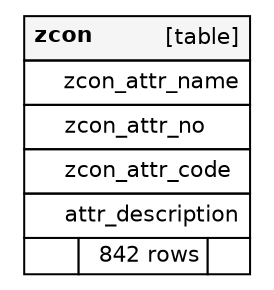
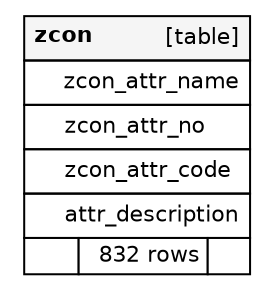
  digraph {
    bgcolor="#ffffff"
    fontname=Helvetica
    fontsize=11
    nodesep=0.18
    rankdir=TB
    ranksep=0.46
    ration=compress
-   n1 [fontname=Helvetica fontsize=11 label=<     <TABLE BORDER="0" CELLBORDER="1" CELLSPACING="0" BGCOLOR="#ffffff">       <TR><TD COLSPAN="3"  BGCOLOR="#f5f5f5"><TABLE BORDER="0" CELLSPACING="0"><TR><TD ALIGN="LEFT"><B>zcon</B></TD><TD ALIGN="RIGHT">[table]</TD></TR></TABLE></TD></TR>       <TR><TD PORT="zcon_attr_name" COLSPAN="3" ALIGN="LEFT"><TABLE BORDER="0" CELLSPACING="0" ALIGN="LEFT"><TR ALIGN="LEFT"><TD ALIGN="LEFT" FIXEDSIZE="TRUE" WIDTH="15" HEIGHT="16"></TD><TD ALIGN="LEFT" FIXEDSIZE="TRUE" WIDTH="91" HEIGHT="16">zcon_attr_name</TD></TR></TABLE></TD></TR>       <TR><TD PORT="zcon_attr_no" COLSPAN="3" ALIGN="LEFT"><TABLE BORDER="0" CELLSPACING="0" ALIGN="LEFT"><TR ALIGN="LEFT"><TD ALIGN="LEFT" FIXEDSIZE="TRUE" WIDTH="15" HEIGHT="16"></TD><TD ALIGN="LEFT" FIXEDSIZE="TRUE" WIDTH="91" HEIGHT="16">zcon_attr_no</TD></TR></TABLE></TD></TR>       <TR><TD PORT="zcon_attr_code" COLSPAN="3" ALIGN="LEFT"><TABLE BORDER="0" CELLSPACING="0" ALIGN="LEFT"><TR ALIGN="LEFT"><TD ALIGN="LEFT" FIXEDSIZE="TRUE" WIDTH="15" HEIGHT="16"></TD><TD ALIGN="LEFT" FIXEDSIZE="TRUE" WIDTH="91" HEIGHT="16">zcon_attr_code</TD></TR></TABLE></TD></TR>       <TR><TD PORT="attr_description" COLSPAN="3" ALIGN="LEFT"><TABLE BORDER="0" CELLSPACING="0" ALIGN="LEFT"><TR ALIGN="LEFT"><TD ALIGN="LEFT" FIXEDSIZE="TRUE" WIDTH="15" HEIGHT="16"></TD><TD ALIGN="LEFT" FIXEDSIZE="TRUE" WIDTH="91" HEIGHT="16">attr_description</TD></TR></TABLE></TD></TR>       <TR><TD ALIGN="LEFT" BGCOLOR="#ffffff">  </TD><TD ALIGN="RIGHT" BGCOLOR="#ffffff">842 rows</TD><TD ALIGN="RIGHT" BGCOLOR="#ffffff">  </TD></TR>     </TABLE>> shape=plaintext]
+   n1 [fontname=Helvetica fontsize=11 label=<     <TABLE BORDER="0" CELLBORDER="1" CELLSPACING="0" BGCOLOR="#ffffff">       <TR><TD COLSPAN="3"  BGCOLOR="#f5f5f5"><TABLE BORDER="0" CELLSPACING="0"><TR><TD ALIGN="LEFT"><B>zcon</B></TD><TD ALIGN="RIGHT">[table]</TD></TR></TABLE></TD></TR>       <TR><TD PORT="zcon_attr_name" COLSPAN="3" ALIGN="LEFT"><TABLE BORDER="0" CELLSPACING="0" ALIGN="LEFT"><TR ALIGN="LEFT"><TD ALIGN="LEFT" FIXEDSIZE="TRUE" WIDTH="15" HEIGHT="16"></TD><TD ALIGN="LEFT" FIXEDSIZE="TRUE" WIDTH="91" HEIGHT="16">zcon_attr_name</TD></TR></TABLE></TD></TR>       <TR><TD PORT="zcon_attr_no" COLSPAN="3" ALIGN="LEFT"><TABLE BORDER="0" CELLSPACING="0" ALIGN="LEFT"><TR ALIGN="LEFT"><TD ALIGN="LEFT" FIXEDSIZE="TRUE" WIDTH="15" HEIGHT="16"></TD><TD ALIGN="LEFT" FIXEDSIZE="TRUE" WIDTH="91" HEIGHT="16">zcon_attr_no</TD></TR></TABLE></TD></TR>       <TR><TD PORT="zcon_attr_code" COLSPAN="3" ALIGN="LEFT"><TABLE BORDER="0" CELLSPACING="0" ALIGN="LEFT"><TR ALIGN="LEFT"><TD ALIGN="LEFT" FIXEDSIZE="TRUE" WIDTH="15" HEIGHT="16"></TD><TD ALIGN="LEFT" FIXEDSIZE="TRUE" WIDTH="91" HEIGHT="16">zcon_attr_code</TD></TR></TABLE></TD></TR>       <TR><TD PORT="attr_description" COLSPAN="3" ALIGN="LEFT"><TABLE BORDER="0" CELLSPACING="0" ALIGN="LEFT"><TR ALIGN="LEFT"><TD ALIGN="LEFT" FIXEDSIZE="TRUE" WIDTH="15" HEIGHT="16"></TD><TD ALIGN="LEFT" FIXEDSIZE="TRUE" WIDTH="91" HEIGHT="16">attr_description</TD></TR></TABLE></TD></TR>       <TR><TD ALIGN="LEFT" BGCOLOR="#ffffff">  </TD><TD ALIGN="RIGHT" BGCOLOR="#ffffff">832 rows</TD><TD ALIGN="RIGHT" BGCOLOR="#ffffff">  </TD></TR>     </TABLE>> shape=plaintext]
  }
